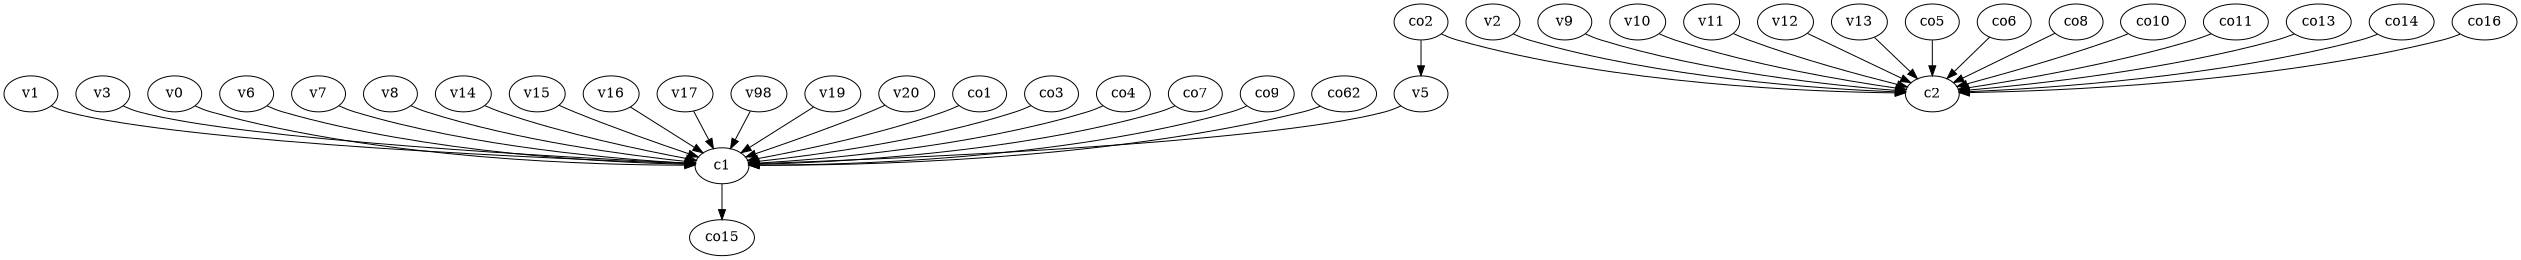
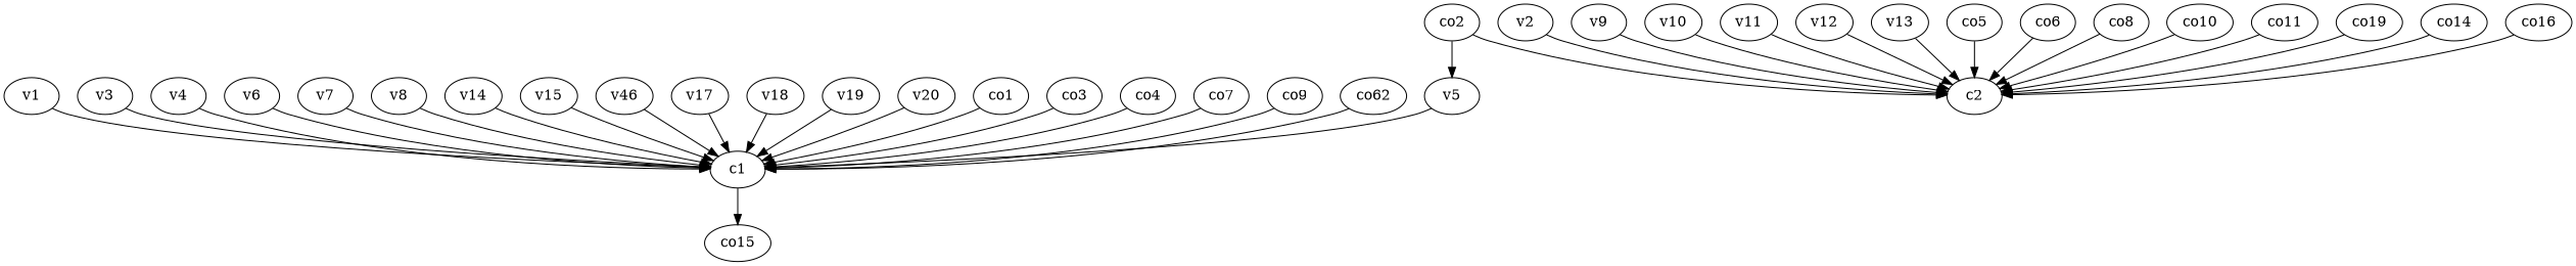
  strict digraph {
    edge [weight=1]
    v5
    c1
    v1
    co15
    v2
    c2
    v3
-   v4 [label=v0]
+   v4
    v6
    v7
    v8
    v9
    v10
    v11
    v12
    v13
    v14
    v15
-   v16
+   v16 [label=v46]
    v17
-   v18 [label=v98]
+   v18
    v19
    v20
    co1
    co2
    co3
    co4
    co5
    co6
    co7
    co8
    co9
    co10
    co11
    n35 [label=co62]
-   co13
+   co13 [label=co19]
    co14
    co16
    v5 -> c1
    c1 -> co15
    v1 -> c1
    v2 -> c2
    v3 -> c1
    v4 -> c1
    v6 -> c1
    v7 -> c1
    v8 -> c1
    v9 -> c2
    v10 -> c2
    v11 -> c2
    v12 -> c2
    v13 -> c2
    v14 -> c1
    v15 -> c1
    v16 -> c1
    v17 -> c1
    v18 -> c1
    v19 -> c1
    v20 -> c1
    co1 -> c1
    co2 -> v5
    co2 -> c2
    co3 -> c1
    co4 -> c1
    co5 -> c2
    co6 -> c2
    co7 -> c1
    co8 -> c2
    co9 -> c1
    co10 -> c2
    co11 -> c2
    n35 -> c1
    co13 -> c2
    co14 -> c2
    co16 -> c2
  }
